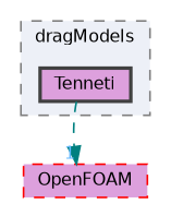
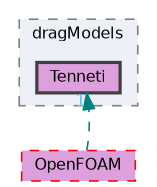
  digraph {
    compound=true
    node [fillcolor=plum fontname=Helvetica fontsize=10 shape=box]
    n1 [color=grey25 height=0.2 label=Tenneti style="filled,bold" width=0.4]
    n2 [color=red height=0.2 label=OpenFOAM style="filled,dashed" width=0.4]
    subgraph cluster_1 {
      bgcolor="#edf0f7"
      fontname=Helvetica
      fontsize=10
      label=dragModels
      pencolor=grey50
      style="filled,dashed"
      n1
    }
-   n1 -> n2 [color=teal fontcolor=steelblue1 fontname=Helvetica fontsize=10 headlabel=1 labeldistance=1.5 labelfontname=Helvetica labelfontsize=10 style=dashed]
+   n2 -> n1 [color=teal fontcolor=steelblue1 fontname=Helvetica fontsize=10 headlabel=1 labeldistance=1.5 labelfontname=Helvetica labelfontsize=10 style=dashed]
  }
